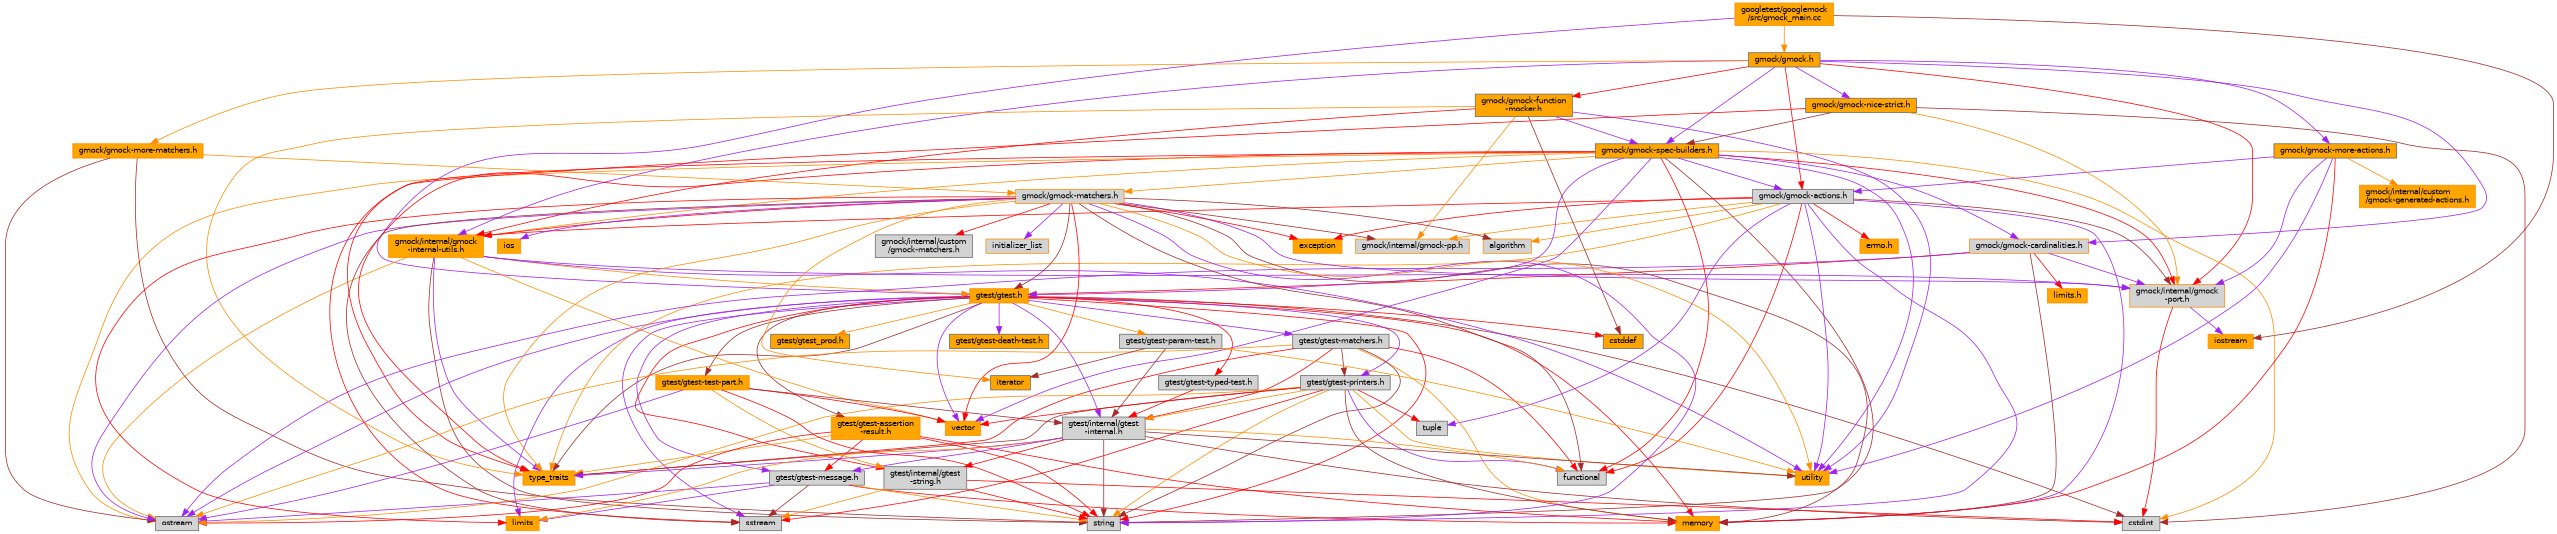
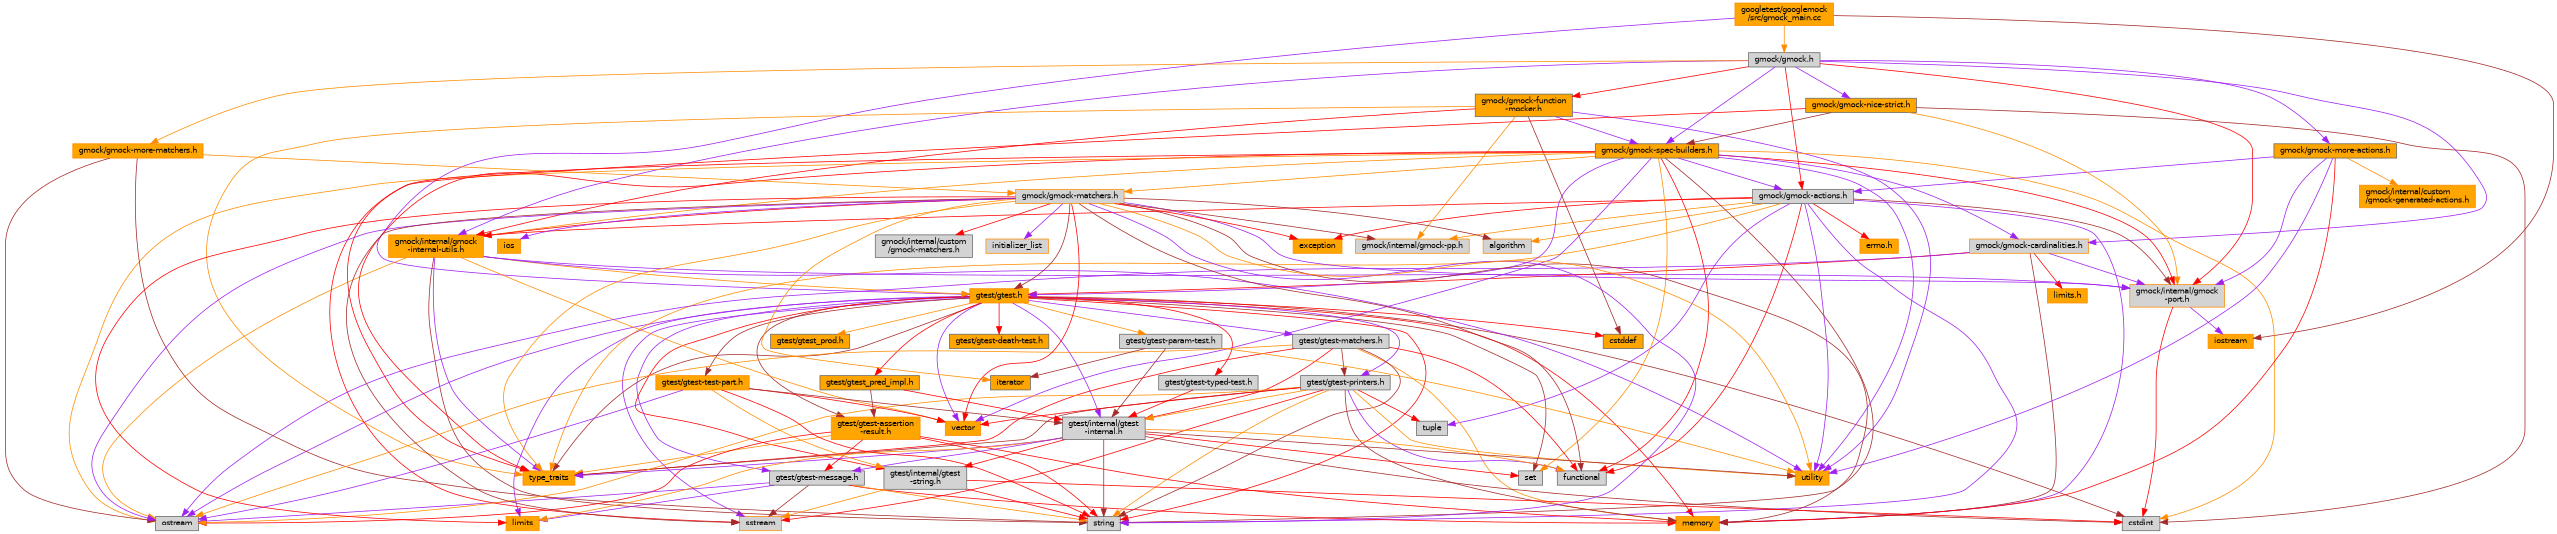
  digraph {
    node [color=gray40 fillcolor=orange fontname=Helvetica fontsize=10 shape=box style=filled]
    edge [color=red fontname=Helvetica fontsize=10 labelfontname=Helvetica labelfontsize=10 style=solid]
    n1 [color=darkorange fontcolor=black height=0.2 label="googletest/googlemock\l/src/gmock_main.cc" width=0.4]
    n2 [color=darkorange height=0.2 label=iostream width=0.4]
-   n3 [height=0.2 label="gmock/gmock.h" width=0.4]
+   n3 [fillcolor=lightgrey height=0.2 label="gmock/gmock.h" width=0.4]
    n4 [color=darkorange height=0.2 label="gtest/gtest.h" width=0.4]
    n5 [fillcolor=lightgrey height=0.2 label="gmock/gmock-actions.h" width=0.4]
    n6 [color=darkorange height=0.2 label="gmock/internal/gmock\l-internal-utils.h" width=0.4]
    n7 [color=darkorange fillcolor=lightgrey height=0.2 label="gmock/internal/gmock\l-port.h" width=0.4]
    n8 [color=darkorange fillcolor=lightgrey height=0.2 label="gmock/gmock-cardinalities.h" width=0.4]
    n9 [height=0.2 label="gmock/gmock-function\l-mocker.h" width=0.4]
    n10 [height=0.2 label="gmock/gmock-spec-builders.h" width=0.4]
    n11 [height=0.2 label="gmock/gmock-more-actions.h" width=0.4]
    n12 [color=darkorange height=0.2 label="gmock/gmock-more-matchers.h" width=0.4]
    n13 [height=0.2 label="gmock/gmock-nice-strict.h" width=0.4]
    n14 [color=darkorange height=0.2 label=memory width=0.4]
    n15 [fillcolor=lightgrey height=0.2 label=string width=0.4]
    n16 [color=darkorange height=0.2 label=type_traits width=0.4]
    n17 [fillcolor=lightgrey height=0.2 label=ostream width=0.4]
    n18 [color=darkorange height=0.2 label=vector width=0.4]
    n19 [fillcolor=lightgrey height=0.2 label=cstdint width=0.4]
    n20 [height=0.2 label=cstddef width=0.4]
    n21 [color=darkorange height=0.2 label=limits width=0.4]
-   n23 [fillcolor=lightgrey height=0.2 label=sstream width=0.4]
+   n22 [fillcolor=lightgrey height=0.2 label=set width=0.4]
+   n23 [color=darkorange fillcolor=lightgrey height=0.2 label=sstream width=0.4]
    n24 [color=darkorange height=0.2 label="gtest/gtest-assertion\l-result.h" width=0.4]
    n25 [fillcolor=lightgrey height=0.2 label="gtest/gtest-message.h" width=0.4]
    n26 [height=0.2 label="gtest/gtest-death-test.h" width=0.4]
    n27 [fillcolor=lightgrey height=0.2 label="gtest/gtest-matchers.h" width=0.4]
    n28 [fillcolor=lightgrey height=0.2 label="gtest/gtest-printers.h" width=0.4]
    n29 [fillcolor=lightgrey height=0.2 label="gtest/internal/gtest\l-internal.h" width=0.4]
    n30 [fillcolor=lightgrey height=0.2 label="gtest/internal/gtest\l-string.h" width=0.4]
    n31 [fillcolor=lightgrey height=0.2 label="gtest/gtest-param-test.h" width=0.4]
    n32 [color=darkorange height=0.2 label="gtest/gtest-test-part.h" width=0.4]
    n33 [fillcolor=lightgrey height=0.2 label="gtest/gtest-typed-test.h" width=0.4]
+   n34 [height=0.2 label="gtest/gtest_pred_impl.h" width=0.4]
    n35 [height=0.2 label="gtest/gtest_prod.h" width=0.4]
    n36 [color=darkorange height=0.2 label="errno.h" width=0.4]
    n37 [color=darkorange fillcolor=lightgrey height=0.2 label=algorithm width=0.4]
    n38 [color=darkorange height=0.2 label=exception width=0.4]
    n39 [fillcolor=lightgrey height=0.2 label=functional width=0.4]
    n40 [fillcolor=lightgrey height=0.2 label=tuple width=0.4]
    n41 [color=darkorange height=0.2 label=utility width=0.4]
    n42 [color=darkorange fillcolor=lightgrey height=0.2 label="gmock/internal/gmock-pp.h" width=0.4]
    n43 [color=darkorange height=0.2 label="limits.h" width=0.4]
    n44 [color=darkorange fillcolor=lightgrey height=0.2 label="gmock/gmock-matchers.h" width=0.4]
    n45 [height=0.2 label=iterator width=0.4]
    n46 [color=darkorange fillcolor=lightgrey height=0.2 label=initializer_list width=0.4]
    n47 [color=darkorange height=0.2 label=ios width=0.4]
    n48 [fillcolor=lightgrey height=0.2 label="gmock/internal/custom\l/gmock-matchers.h" width=0.4]
    n49 [color=darkorange height=0.2 label="gmock/internal/custom\l/gmock-generated-actions.h" width=0.4]
    n1 -> n2 [color=brown]
    n1 -> n3 [color=darkorange]
    n1 -> n4 [color=purple]
    n3 -> n5
    n3 -> n6 [color=purple]
    n3 -> n7
    n3 -> n8 [color=purple]
    n3 -> n9
    n3 -> n10 [color=purple]
    n3 -> n11 [color=purple]
    n3 -> n12 [color=darkorange]
    n3 -> n13 [color=purple]
    n4 -> n14
    n4 -> n15
    n4 -> n16 [color=brown]
    n4 -> n17 [color=purple]
    n4 -> n18 [color=purple]
    n4 -> n19 [color=brown]
    n4 -> n20
    n4 -> n21 [color=purple]
+   n4 -> n22 [color=brown]
    n4 -> n23 [color=purple]
    n4 -> n24 [color=brown]
    n4 -> n25 [color=purple]
-   n4 -> n26 [color=purple]
+   n4 -> n26
    n4 -> n27 [color=purple]
    n4 -> n28 [color=purple]
    n4 -> n29 [color=purple]
    n4 -> n30
    n4 -> n31 [color=darkorange]
    n4 -> n32 [color=brown]
    n4 -> n33
+   n4 -> n34
    n4 -> n35 [color=darkorange]
    n5 -> n6
    n5 -> n7 [color=brown]
    n5 -> n14 [color=purple]
    n5 -> n15 [color=purple]
    n5 -> n16 [color=darkorange]
    n5 -> n36
    n5 -> n37 [color=darkorange]
    n5 -> n38
    n5 -> n39
    n5 -> n40 [color=purple]
    n5 -> n41 [color=purple]
    n5 -> n42 [color=darkorange]
    n6 -> n4 [color=darkorange]
    n6 -> n7 [color=purple]
    n6 -> n15 [color=brown]
    n6 -> n16 [color=purple]
    n6 -> n17 [color=darkorange]
    n6 -> n18 [color=darkorange]
    n6 -> n41 [color=purple]
    n7 -> n2 [color=purple]
    n7 -> n19
    n8 -> n4
    n8 -> n7 [color=purple]
    n8 -> n14 [color=brown]
    n8 -> n17 [color=purple]
    n8 -> n43
    n9 -> n6
    n9 -> n10 [color=purple]
    n9 -> n16 [color=darkorange]
    n9 -> n20 [color=brown]
    n9 -> n41 [color=purple]
    n9 -> n42 [color=darkorange]
    n10 -> n4 [color=purple]
    n10 -> n5 [color=purple]
    n10 -> n6 [color=darkorange]
    n10 -> n7
    n10 -> n8 [color=purple]
    n10 -> n15 [color=brown]
    n10 -> n16
    n10 -> n17 [color=darkorange]
    n10 -> n18 [color=purple]
    n10 -> n19 [color=darkorange]
+   n10 -> n22 [color=darkorange]
    n10 -> n23
    n10 -> n39
    n10 -> n41 [color=purple]
    n10 -> n44 [color=darkorange]
    n11 -> n5 [color=purple]
    n11 -> n7 [color=purple]
    n11 -> n14
    n11 -> n41 [color=purple]
    n11 -> n49 [color=darkorange]
    n12 -> n15 [color=brown]
    n12 -> n17 [color=brown]
    n12 -> n44 [color=darkorange]
    n13 -> n7 [color=darkorange]
    n13 -> n10 [color=brown]
    n13 -> n16
    n13 -> n19 [color=brown]
    n24 -> n14
    n24 -> n15
    n24 -> n16 [color=darkorange]
    n24 -> n17
    n24 -> n25
    n25 -> n14
    n25 -> n15 [color=darkorange]
    n25 -> n17 [color=purple]
    n25 -> n21 [color=purple]
    n25 -> n23 [color=brown]
    n27 -> n14 [color=darkorange]
    n27 -> n15 [color=brown]
    n27 -> n16
    n27 -> n17 [color=darkorange]
    n27 -> n28 [color=brown]
    n27 -> n29
    n27 -> n39
    n28 -> n14 [color=brown]
    n28 -> n15 [color=darkorange]
    n28 -> n16 [color=brown]
    n28 -> n17 [color=darkorange]
    n28 -> n18
    n28 -> n23
    n28 -> n29 [color=darkorange]
    n28 -> n39 [color=purple]
    n28 -> n40
    n28 -> n41 [color=darkorange]
    n29 -> n15 [color=brown]
    n29 -> n16 [color=purple]
    n29 -> n19 [color=brown]
    n29 -> n21 [color=darkorange]
+   n29 -> n22
    n29 -> n25 [color=purple]
    n29 -> n30
    n29 -> n39 [color=darkorange]
    n29 -> n41 [color=brown]
    n30 -> n15
    n30 -> n19
    n30 -> n23 [color=darkorange]
    n31 -> n29 [color=brown]
    n31 -> n41 [color=darkorange]
    n31 -> n45 [color=brown]
    n32 -> n15
    n32 -> n17 [color=purple]
    n32 -> n18
    n32 -> n29 [color=brown]
    n32 -> n30 [color=darkorange]
    n33 -> n29
+   n34 -> n24 [color=brown]
+   n34 -> n29
    n44 -> n4 [color=brown]
    n44 -> n6
    n44 -> n7 [color=purple]
    n44 -> n14 [color=brown]
    n44 -> n15 [color=purple]
    n44 -> n16 [color=darkorange]
    n44 -> n17 [color=purple]
    n44 -> n18
    n44 -> n21
    n44 -> n23 [color=brown]
    n44 -> n37 [color=brown]
    n44 -> n38
    n44 -> n39 [color=brown]
    n44 -> n41 [color=darkorange]
    n44 -> n42 [color=brown]
    n44 -> n45 [color=darkorange]
    n44 -> n46 [color=purple]
    n44 -> n47 [color=purple]
    n44 -> n48
  }
